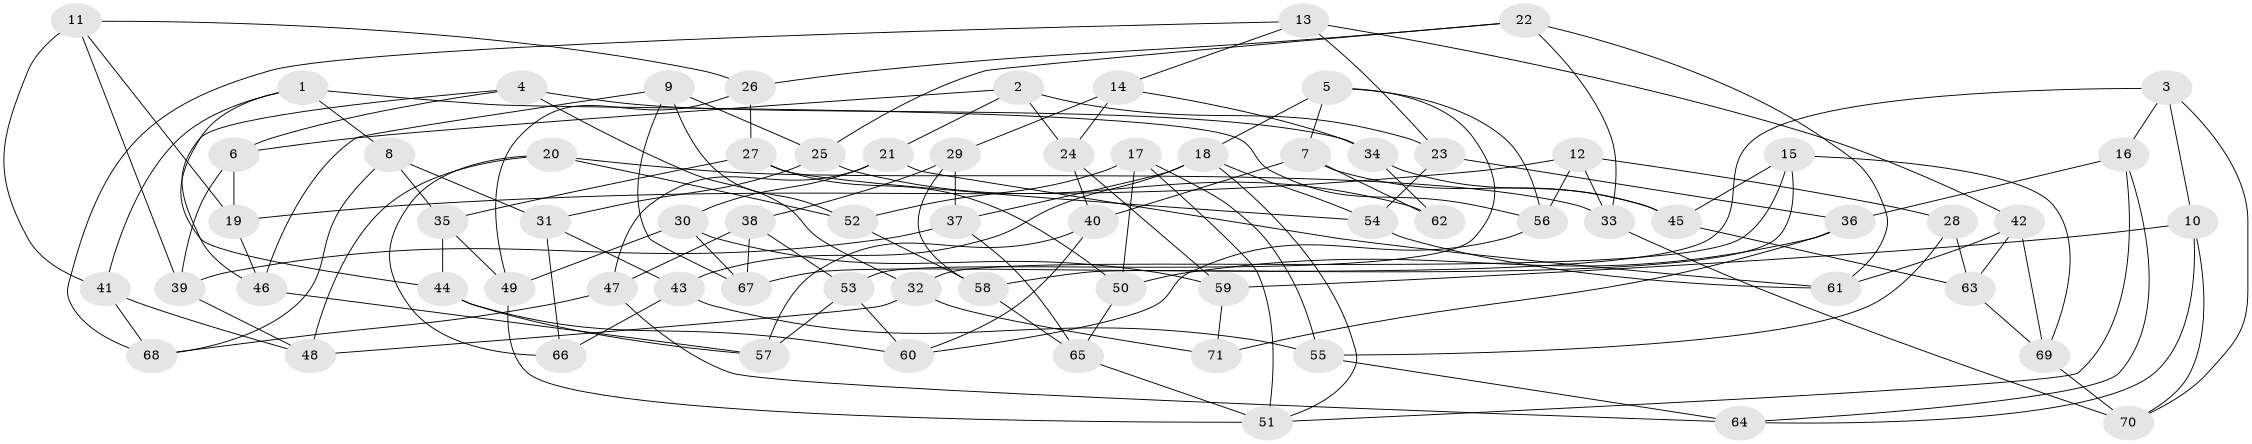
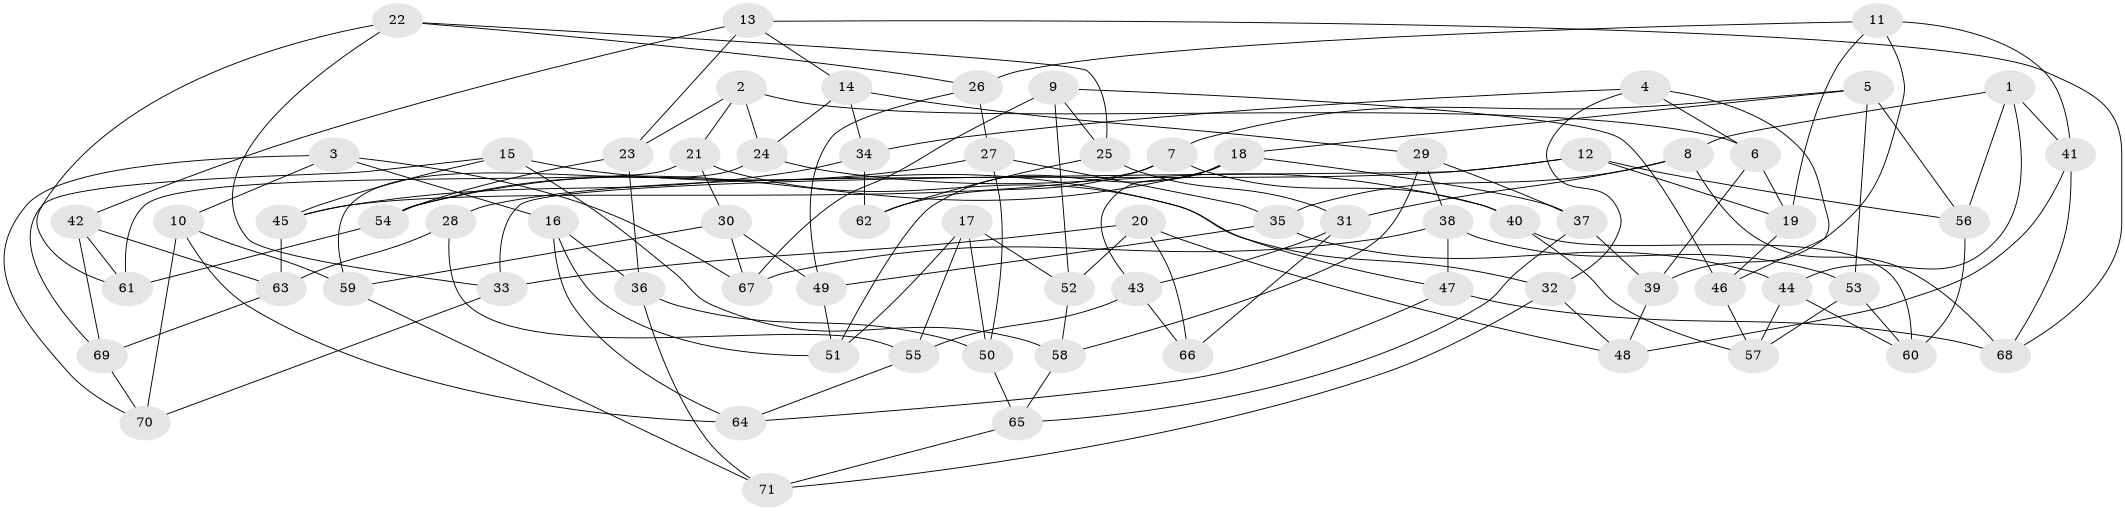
  graph {
    node [color=gray90 style=filled]
    1
    8
    41
    44
    56
    31
    35
    68
    48
    57
    60
    2
    6
    21
    23
    24
    19
    39
    30
    47
    61
    36
    54
    40
    59
    3
    10
    16
    67
    70
    64
    51
    4
    32
    34
    46
    71
    45
    62
    5
    7
    18
    53
    43
    37
    63
    66
    49
    9
    25
    52
    58
    11
    26
    27
    12
    28
    33
    55
    13
    14
    42
    29
    69
    38
    15
    65
    50
    17
    20
    22
    1 -- 8
    1 -- 41
    1 -- 44
    1 -- 56
    8 -- 31
    8 -- 35
    8 -- 68
    41 -- 68
    41 -- 48
    44 -- 57
    44 -- 60
    56 -- 60
    31 -- 43
    31 -- 66
    35 -- 44
    35 -- 49
    2 -- 6
    2 -- 21
    2 -- 23
    2 -- 24
    6 -- 19
    6 -- 39
    21 -- 30
    21 -- 47
    21 -- 61
    23 -- 36
    23 -- 54
    24 -- 40
    24 -- 59
    19 -- 46
    39 -- 48
    30 -- 59
    30 -- 67
    30 -- 49
    47 -- 68
    47 -- 64
    36 -- 71
    36 -- 50
    54 -- 61
    40 -- 57
    40 -- 60
    59 -- 71
    3 -- 10
    3 -- 16
    3 -- 67
    3 -- 70
    10 -- 59
    10 -- 70
    10 -- 64
    16 -- 36
    16 -- 64
    16 -- 51
    4 -- 6
    4 -- 32
    4 -- 34
    4 -- 46
    32 -- 48
    32 -- 71
    34 -- 45
    34 -- 62
    46 -- 57
    45 -- 63
    5 -- 56
    5 -- 7
    5 -- 18
    5 -- 53
    7 -- 40
    7 -- 45
    7 -- 62
    18 -- 54
    18 -- 51
    18 -- 43
    18 -- 37
    53 -- 57
    53 -- 60
    43 -- 66
    43 -- 55
    37 -- 39
    37 -- 65
    63 -- 69
    49 -- 51
    9 -- 67
    9 -- 46
    9 -- 25
    9 -- 52
    25 -- 31
    25 -- 62
    52 -- 58
    58 -- 65
    11 -- 41
    11 -- 19
    11 -- 39
    11 -- 26
    26 -- 49
    26 -- 27
    27 -- 35
    27 -- 54
    27 -- 50
    12 -- 56
    12 -- 19
    12 -- 28
    12 -- 33
    28 -- 63
    28 -- 55
    33 -- 70
    55 -- 64
    13 -- 68
    13 -- 23
    13 -- 14
    13 -- 42
    14 -- 24
    14 -- 34
    14 -- 29
    42 -- 61
    42 -- 63
    42 -- 69
    29 -- 37
    29 -- 58
    29 -- 38
    69 -- 70
    38 -- 47
    38 -- 67
    38 -- 53
    15 -- 32
    15 -- 45
    15 -- 58
    15 -- 69
-   65 -- 51
+   65 -- 71
    50 -- 65
    17 -- 51
    17 -- 52
    17 -- 55
    17 -- 50
    20 -- 48
    20 -- 66
    20 -- 52
    20 -- 33
    22 -- 61
    22 -- 25
    22 -- 26
    22 -- 33
  }
